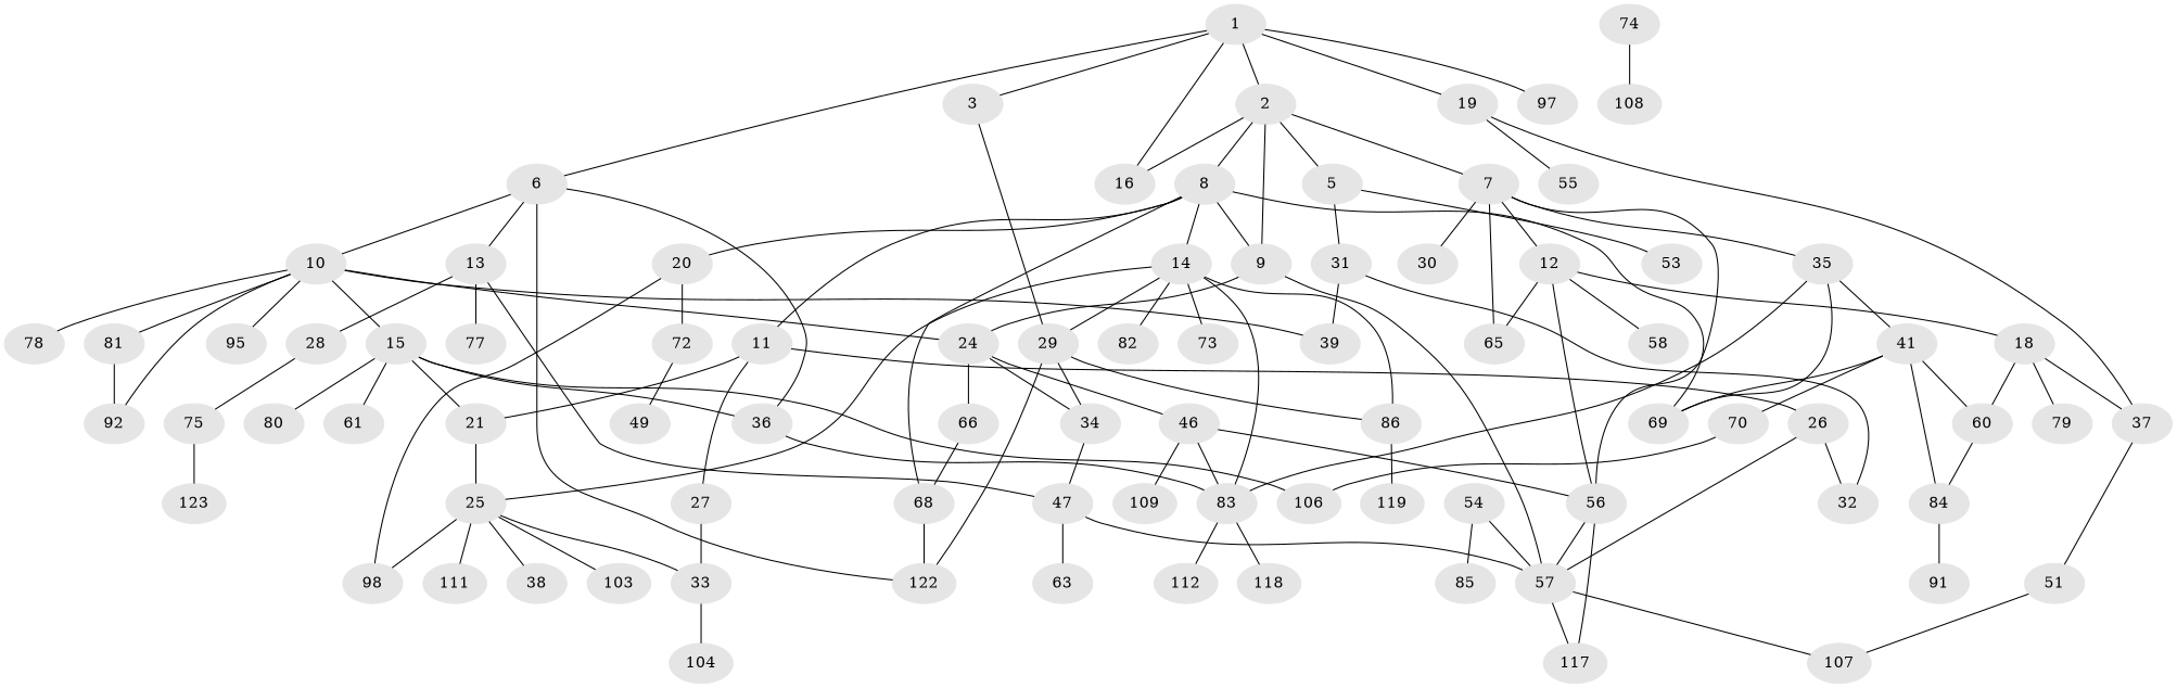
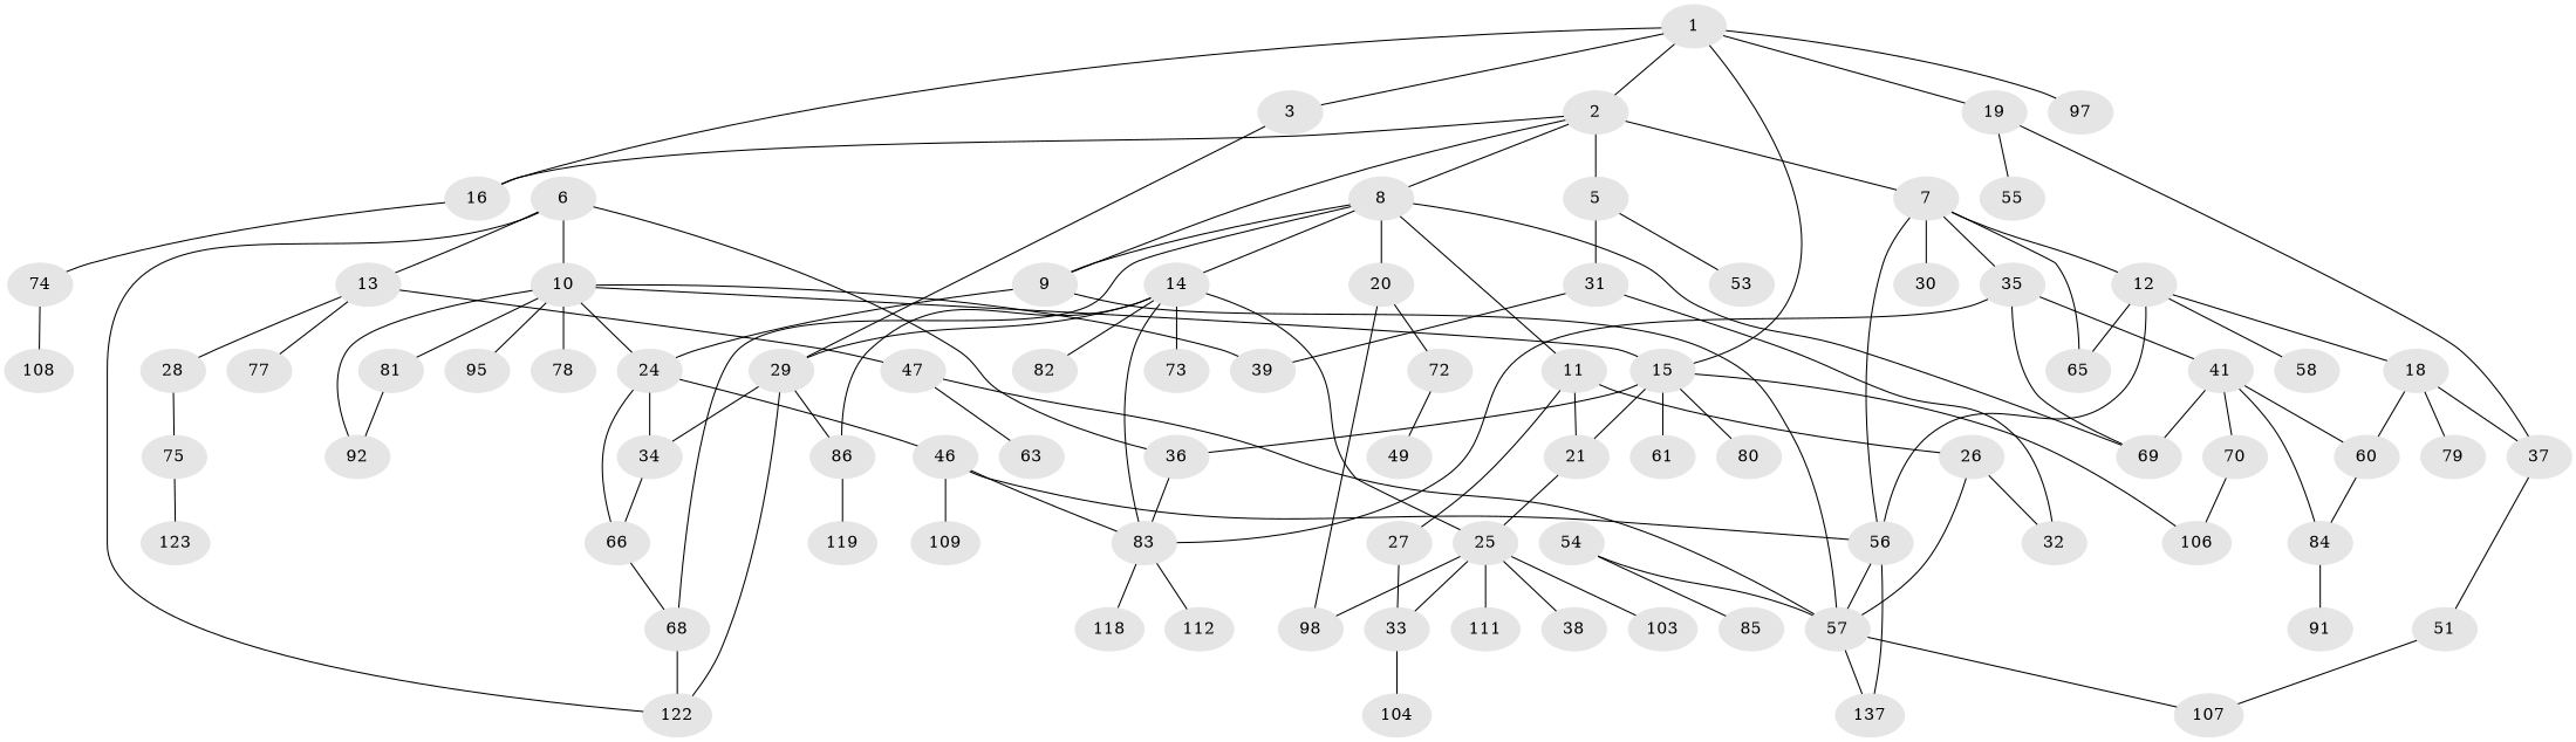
  graph {
    node [color=gray90 style=filled]
    1 [super="+4"]
    2 [super="+102"]
    3 [super="+43"]
    6 [super="+114"]
    16 [super="+62"]
    19
    97
    5 [super="+40"]
    7 [super="+88"]
    8 [super="+94"]
    9 [super="+44"]
    29 [super="+45"]
    10 [super="+23"]
    13 [super="+64"]
    36
    122
    74
    37
    55
    31
    53 [super="+96"]
    12 [super="+17"]
    30
    35
    56 [super="+115"]
    65
    11 [super="+120"]
    14 [super="+48"]
    20 [super="+71"]
    68 [super="+116"]
    69 [super="+93"]
    24 [super="+42"]
    57 [super="+105"]
    86 [super="+113"]
    34
    39 [super="+67"]
    32
    15 [super="+99"]
    78
    81
    92
    95
    28
    47 [super="+52"]
    77
    83 [super="+110"]
    18 [super="+72"]
    58 [super="+101"]
    41 [super="+59"]
-   117
+   117 [label=137]
    21
    26 [super="+50"]
    27
    25 [super="+90"]
    73
    82
    n57 [label=72 super="+76"]
    98 [super="+100"]
    46
    66 [super="+87"]
    107
    61
    80
    106
    33
    60
    79
    75
    63
    91 [super="+121"]
    84
    38
    103
    111
    112
    118
    119
    108
    51
    49
    109
    104
    54
    85
    123
    70 [super="+89"]
    1 -- 2
    1 -- 3
-   1 -- 6
+   1 -- 15
    1 -- 16
    1 -- 19
    1 -- 97
    2 -- 16
    2 -- 5 [weight=2]
    2 -- 7
    2 -- 8
    2 -- 9
    3 -- 29
    6 -- 10
    6 -- 13
    6 -- 36
    6 -- 122
+   16 -- 74
    19 -- 37
    19 -- 55
    5 -- 31
    5 -- 53
    7 -- 12
    7 -- 30
    7 -- 35
    7 -- 56
    7 -- 65
    8 -- 9
    8 -- 11
    8 -- 14
    8 -- 20
    8 -- 68
    8 -- 69
    9 -- 24
    9 -- 57
    29 -- 122
    29 -- 86
    29 -- 34
    10 -- 24
    10 -- 39
    10 -- 15
    10 -- 78
    10 -- 81
    10 -- 92
    10 -- 95
    13 -- 28
    13 -- 47
    13 -- 77
    36 -- 83
    74 -- 108
    37 -- 51
    31 -- 39
    31 -- 32
    12 -- 56
    12 -- 65
    12 -- 18
    12 -- 58
    35 -- 69
    35 -- 83
    35 -- 41
    56 -- 57
    56 -- 117
    11 -- 21
    11 -- 26
    11 -- 27
    14 -- 29
    14 -- 86
    14 -- 83
    14 -- 25
    14 -- 73
    14 -- 82
    20 -- n57
    20 -- 98
    68 -- 122
    24 -- 34
    24 -- 46
    24 -- 66 [weight=2]
    57 -- 117
    57 -- 107
    86 -- 119
-   34 -- 47
+   34 -- 66
    15 -- 36
    15 -- 21
    15 -- 61
    15 -- 80
    15 -- 106
    81 -- 92
    28 -- 75
    47 -- 57
    47 -- 63
    83 -- 112
    83 -- 118
    18 -- 37
    18 -- 60
    18 -- 79
    41 -- 69
    41 -- 60
    41 -- 84
    41 -- 70
    21 -- 25
    26 -- 57
    26 -- 32
    27 -- 33
    25 -- 98
    25 -- 33
    25 -- 38
    25 -- 103
    25 -- 111
    n57 -- 49
    46 -- 56
    46 -- 83
    46 -- 109
    66 -- 68
    33 -- 104
    60 -- 84
    75 -- 123
    84 -- 91
    51 -- 107
    54 -- 57
    54 -- 85
    70 -- 106
  }
